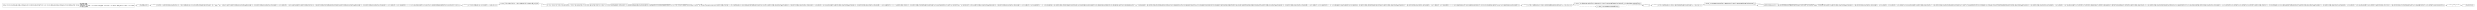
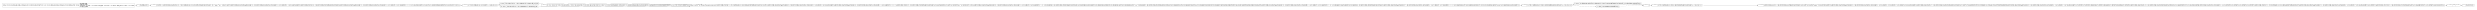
  digraph {
    fontname="Courier Prime"
    rankdir=LR
    node [fontname="Courier Prime" shape=record]
    edge [fontname="Courier Prime"]
    n1 [label="{0\:\ ?|MTH_ENTER_BLOCK\l|l}"]
    n2 [label="{1\:\ 0x0000|lr28.mType = 2landroid.widget.RelativeLayout r20 = com.uc.paymentsdk.util.Utils.initSubTitle(getApplicationContext(), r28, \"请您输入UC帐号\", true)lr20.setId(10)landroid.widget.RelativeLayout$LayoutParams r21 = new android.widget.RelativeLayout.LayoutParams(\-1, \-2)lr21.addRule(10, \-1)lr20.setLayoutParams(r21)landroid.widget.TextView r16 = new android.widget.TextView(getApplicationContext())landroid.widget.RelativeLayout$LayoutParams r15 = new android.widget.RelativeLayout.LayoutParams(\-1, \-2)lr15.addRule(3, 10)lr15.setMargins(10, 5, 10, 10)lr16.setLayoutParams(r15)lr16.setId(1)lr16.setCompoundDrawablePadding(10)lr16.setTextColor(\-13487566)l}"]
    n3 [label="{2\:\ 0x00a5|lif (com.uc.paymentsdk.util.Utils.isHdpi() == false) goto L13l}"]
    n4 [label="{3\:\ 0x00a7|ljava.lang.String r24 = com.uc.paymentsdk.util.Constants.RES_LOCK_HDPIl}"]
+   n5 [label="{14\:\ 0x03f7|ljava.lang.String r24 = com.uc.paymentsdk.util.Constants.RES_LOCKl}"]
    n6 [label="{4\:\ 0x00a9|PHI: r24l  0x00a9: PHI (r24v14 java.lang.String) = (r24v13 java.lang.String), (r24v83 java.lang.String) binds: [B:14:0x03f7, B:3:0x00a7] A[DONT_GENERATE, DONT_INLINE]\l|lr16.setCompoundDrawablesWithIntrinsicBounds(com.uc.paymentsdk.util.Utils.getDrawableFromFile(r24), null, null, null)lr16.setText(\"您好，购买此内容，请先登录UC账号。您可以输入UC帐号或者手机号码进行登录\")landroid.widget.TextView r9 = com.uc.paymentsdk.util.Utils.generateBorderView(getApplication())lr9.setId(11)landroid.widget.RelativeLayout$LayoutParams r8 = new android.widget.RelativeLayout.LayoutParams(\-1, 1)lr8.addRule(3, 1)lr9.setLayoutParams(r8)landroid.widget.RelativeLayout$LayoutParams r6 = new android.widget.RelativeLayout.LayoutParams(\-1, \-2)lr6.setMargins(10, 10, 10, 5)landroid.widget.TextView r5 = new android.widget.TextView(getApplicationContext())lr5.setLayoutParams(r6)lr5.setId(2)lr5.setText(\"UC账号:\")lr5.setTextColor(\-13487566)landroid.widget.RelativeLayout$LayoutParams r22 = new android.widget.RelativeLayout.LayoutParams(\-1, \-2)lr22.addRule(3, 2)lr22.setMargins(10, 5, 10, 5)lr28.mEtUsername = new android.widget.EditText(getApplicationContext())lr28.mEtUsername.setLayoutParams(r22)lr28.mEtUsername.setSingleLine()lr28.mEtUsername.setId(3)lr28.mEtUsername.setHint(\"用户名\")lr28.mEtPassword = new android.widget.EditText(getApplicationContext())lr28.mEtPassword.setId(4)lr28.mEtPassword.setHint(\"密码\")lr28.mEtPassword.setSingleLine()lr28.mEtPassword.setTransformationMethod(android.text.method.PasswordTransformationMethod.getInstance())landroid.widget.RelativeLayout$LayoutParams r23 = new android.widget.RelativeLayout.LayoutParams(\-1, \-2)lr23.addRule(3, 3)lr23.setMargins(10, 5, 10, 5)lr28.mEtPassword.setLayoutParams(r23)lr28.mEtSavePass = new android.widget.CheckBox(getApplicationContext())landroid.widget.RelativeLayout$LayoutParams r17 = new android.widget.RelativeLayout.LayoutParams(\-1, \-2)lr17.addRule(3, 4)lr17.setMargins(10, 5, 10, 5)lr28.mEtSavePass.setId(5)lr28.mEtSavePass.setTextColor(\-12303292)lr28.mEtSavePass.setText(\"保存密码\")lr28.mEtSavePass.setLayoutParams(r17)l}"]
    n7 [label="{5\:\ 0x0286|lif (com.uc.paymentsdk.util.PrefUtil.getUCUserName(getApplicationContext()) == null) goto L14l}"]
    n8 [label="{6\:\ 0x0288|lr28.mEtUsername.setText(com.uc.paymentsdk.util.PrefUtil.getUCUserName(getApplicationContext()))lr28.mEtSavePass.setChecked(true)l}"]
    n9 [label="{13\:\ 0x03fb|lr28.mEtSavePass.setChecked(false)l}"]
    n10 [label="{7\:\ 0x02a4|l}"]
    n11 [label="{8\:\ 0x02ac|lif (com.uc.paymentsdk.util.PrefUtil.getUCUserPass(getApplicationContext()) == null) goto L11l}"]
-   n12 [label="{9\:\ 0x02ae|lr28.mEtPassword.setText(com.uc.paymentsdk.util.PrefUtil.getUCUserPass(getApplicationContext()))l}"]
    n13 [label="{10\:\ 0x02bf|landroid.widget.Button r18 = new android.widget.Button(getApplicationContext())lr18.setId(7)lr18.setText(\"确定购买\")lr18.setOnClickListener(r28)landroid.widget.RelativeLayout$LayoutParams r19 = new android.widget.RelativeLayout.LayoutParams(\-1, \-2)lr19.topMargin = 10lr19.addRule(3, 5)lr19.addRule(14)lr18.setLayoutParams(r19)landroid.widget.RelativeLayout r7 = new android.widget.RelativeLayout(getApplicationContext())lr7.setId(7)lr7.setBackgroundColor(com.uc.paymentsdk.util.Constants.COLOR_LISTVIEW_ITEM_BACKGROUND)landroid.widget.RelativeLayout$LayoutParams r11 = new android.widget.RelativeLayout.LayoutParams(\-1, \-2)lr11.addRule(3, 11)lr7.setLayoutParams(r11)lr7.addView(r5)lr7.addView(r28.mEtUsername)lr7.addView(r28.mEtPassword)lr7.addView(r28.mEtSavePass)lr7.addView(r18)landroid.widget.RelativeLayout r14 = new android.widget.RelativeLayout(getApplicationContext())lr14.setBackgroundColor(\-1)lr14.setLayoutParams(new android.widget.RelativeLayout.LayoutParams(\-1, \-1))lr14.addView(r20)lr14.addView(r16)lr14.addView(r9)lr14.addView(r7)landroid.widget.TextView r10 = com.uc.paymentsdk.util.Utils.generateBorderView(getApplication())landroid.widget.RelativeLayout$LayoutParams r12 = new android.widget.RelativeLayout.LayoutParams(\-1, 1)lr12.addRule(3, 7)lr10.setLayoutParams(r12)lr14.addView(r10)landroid.widget.ScrollView r13 = new android.widget.ScrollView(getApplication())lr13.setBackgroundColor(\-1)lr13.addView(r14)lsetContentView(r13)l}"]
    n14 [label="{11\:\ 0x03f6|DONT\l|lreturnl}"]
    n15 [label="{12\:\ ?|MTH_EXIT_COLOR\l|l}"]
    n16 [label="{private void com.uc.paymentsdk.payment.PaymentsActivity.buildUPointPayLoginView((r28v0 'this' com.uc.paymentsdk.payment.PaymentsActivity A[IMMUTABLE_TYPE, THIS]))  | USE_LINES_HINTS\lTYPE_VARS: EMPTY\lCROSS_EDGE: B:8:0x02ac \-\> B:10:0x02bf, CROSS_EDGE: B:13:0x03fb \-\> B:7:0x02a4, CROSS_EDGE: B:14:0x03f7 \-\> B:4:0x00a9\lINLINE_NOT_NEEDED\l}"]
    n1 -> n2
    n2 -> n3
    n3 -> n4 [style=dashed]
+   n3 -> n5
    n4 -> n6
+   n5 -> n6
    n6 -> n7
    n7 -> n8 [style=dashed]
    n7 -> n9
    n8 -> n10
    n9 -> n10 [style=dashed]
    n10 -> n11
-   n11 -> n12 [style=dashed]
    n11 -> n13
-   n12 -> n13
    n13 -> n14
    n14 -> n15
    n16 -> n1
  }
